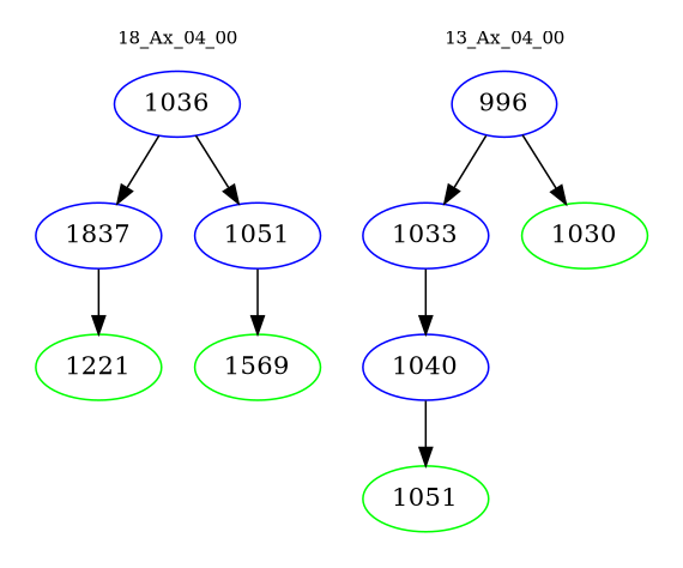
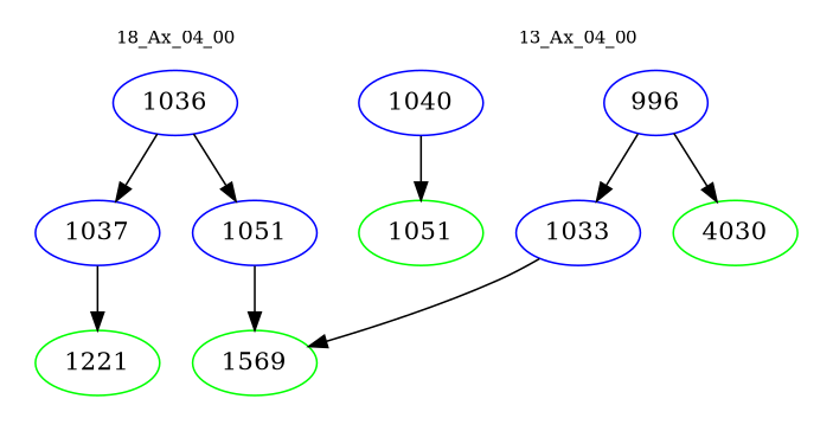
  digraph {
    node [color=blue]
    edge [color=black]
    n1 [label=1036]
-   n2 [label=1837]
+   n2 [label=1037]
    n3 [label=1051]
    n4 [color=green label=1221]
    n5 [color=green label=1569]
    n6 [label=1033]
    n7 [label=996]
    n8 [label=1040]
-   n9 [color=green label=1030]
+   n9 [color=green label=4030]
    n10 [color=green label=1051]
    subgraph cluster_1 {
      color=white
      fontsize=10
      label="18_Ax_04_00"
      n1
      n2
      n3
      n4
      n5
    }
    subgraph cluster_2 {
      color=white
      fontsize=10
      label="13_Ax_04_00"
      n6
      n7
      n8
      n9
      n10
    }
    n1 -> n2
    n1 -> n3
    n2 -> n4
    n3 -> n5
-   n6 -> n8
+   n6 -> n5
    n7 -> n6
    n7 -> n9
    n8 -> n10
  }
